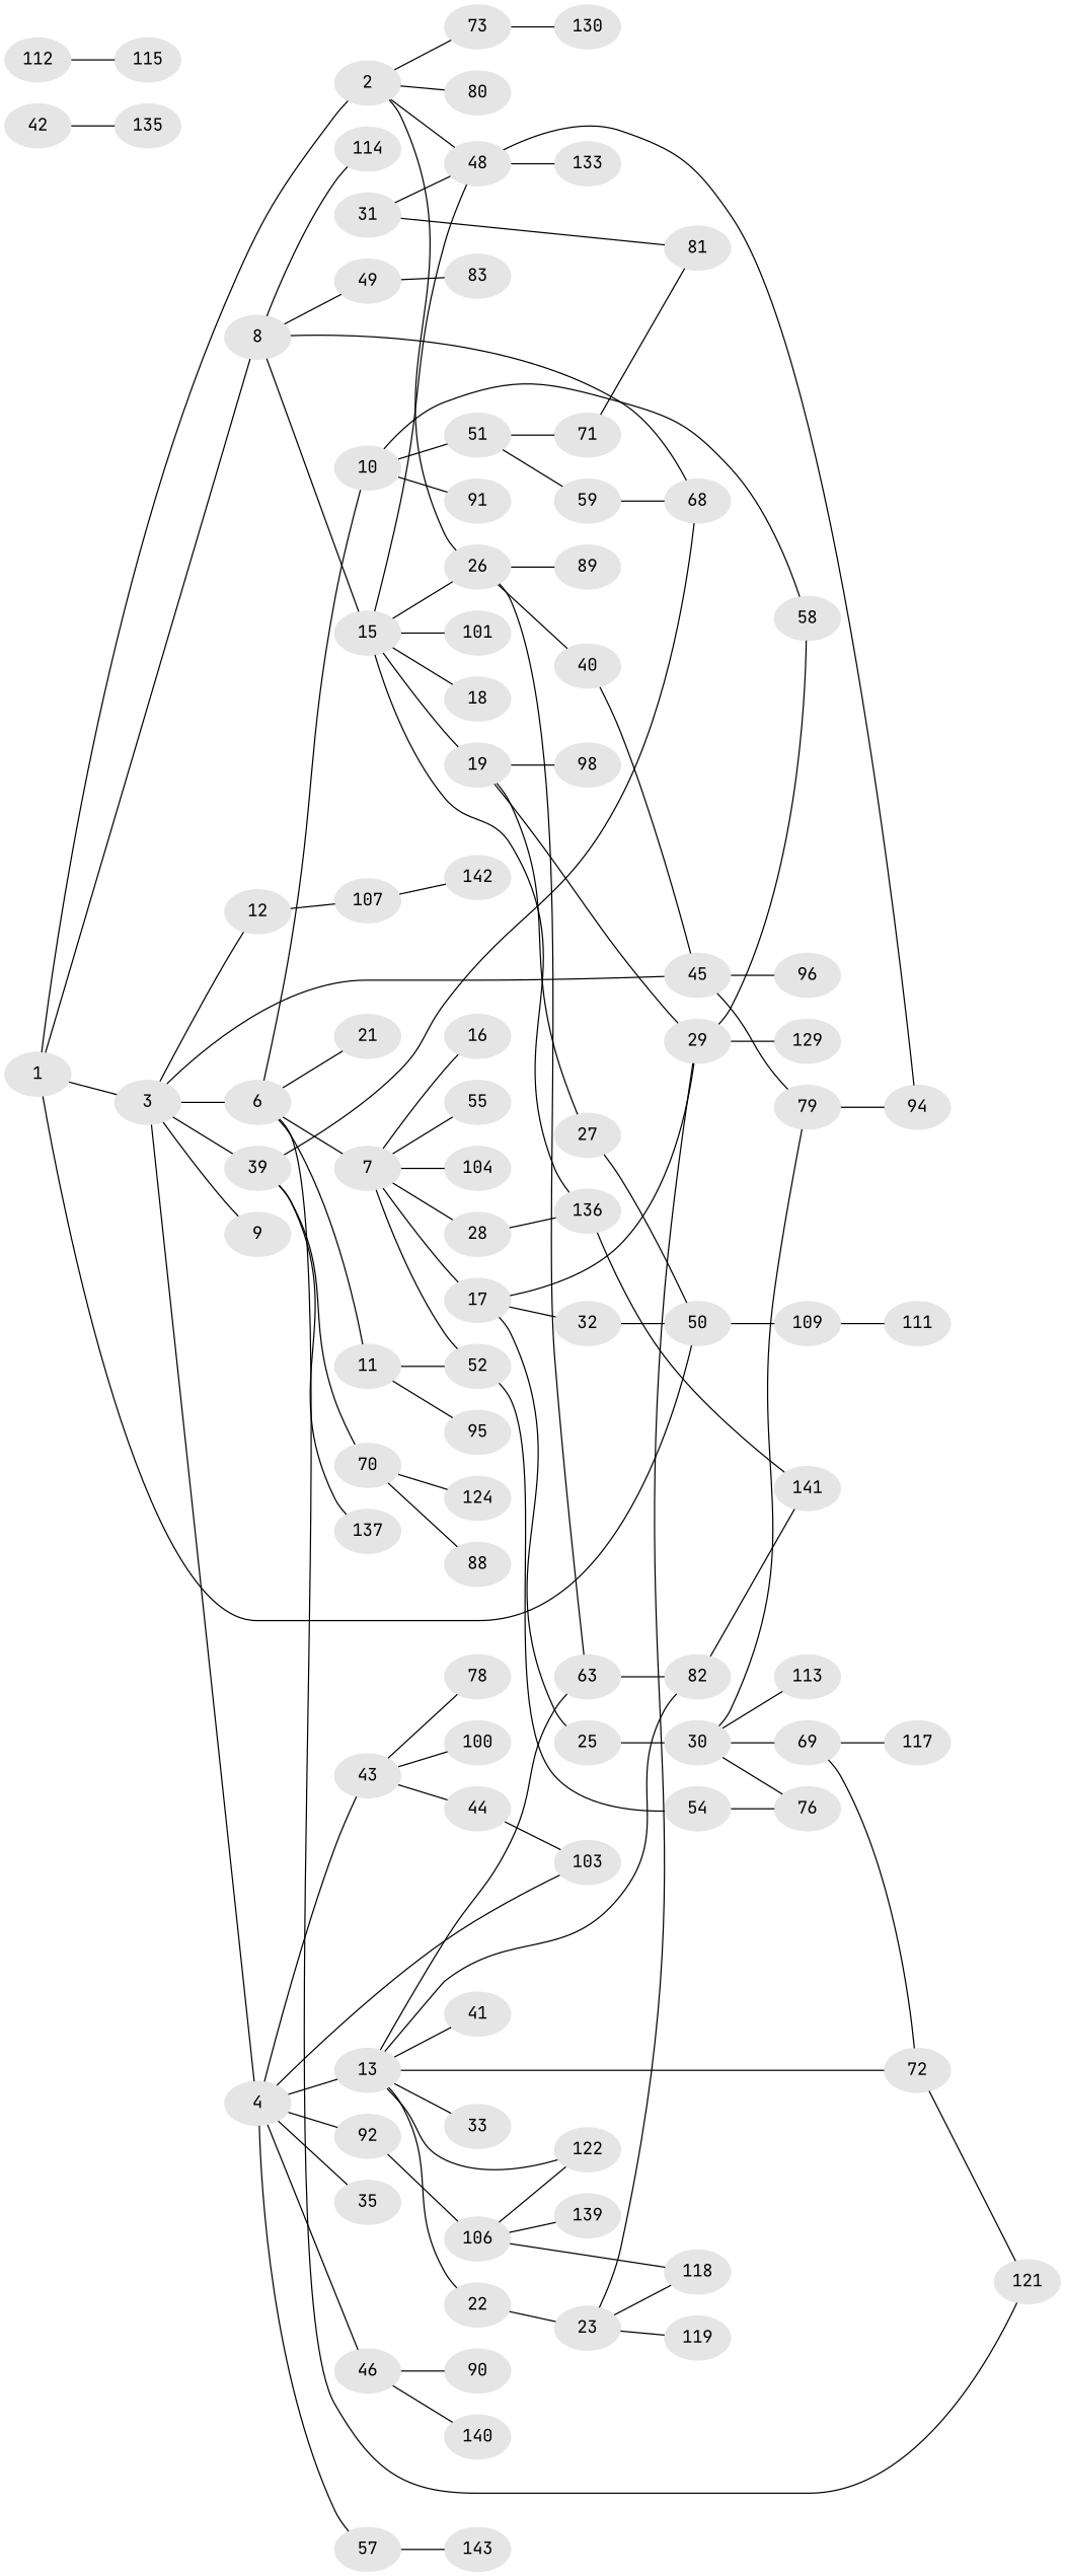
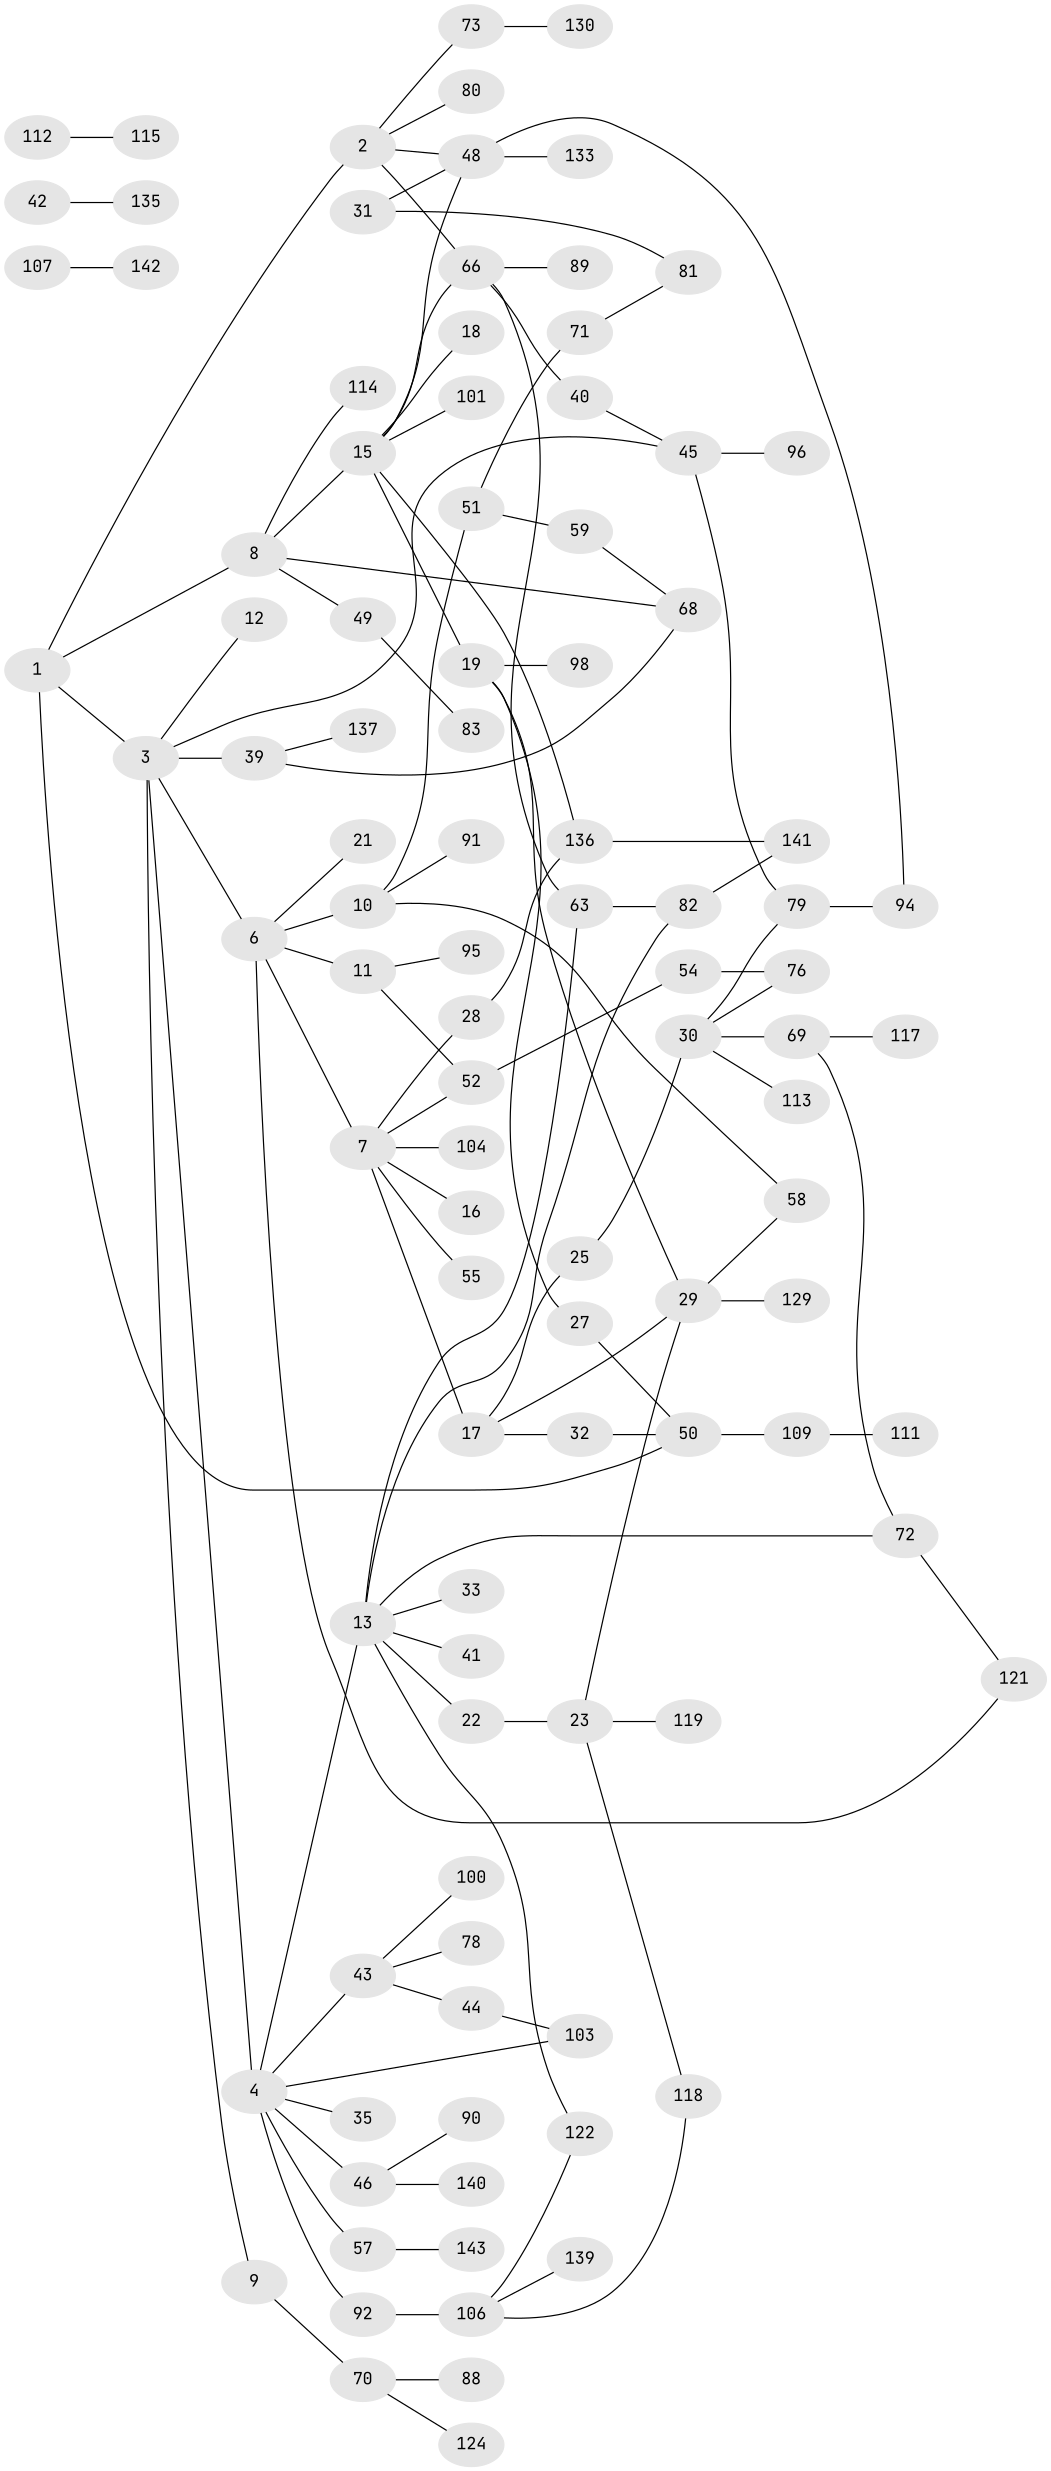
  graph {
    fontname="JetBrains Mono"
    rankdir=LR
    node [color=gray90 fontname="JetBrains Mono" style=filled]
    edge [fontname="JetBrains Mono"]
    2 [super="+86"]
-   26 [super="+84"]
+   26 [super="+84" label=66]
    48 [super="+53"]
    73
    80
    1
    3 [super="+37"]
    8 [super="+134"]
    50 [super="+60"]
    4 [super="+5"]
    6 [super="+20"]
    9
    12
    39 [super="+97"]
    45 [super="+61"]
    15 [super="+34"]
    49
    68
    114
    109
    63
    40
    89
    94
    133
    130
    13 [super="+128"]
    35
    43 [super="+67"]
    46 [super="+66"]
    57 [super="+131"]
    92 [super="+127"]
    103
    7 [super="+77"]
    10 [super="+56"]
    11 [super="+64"]
    21
    121
    107
    70 [super="+74"]
    137
    42 [super="+65"]
    135
    79 [super="+85"]
    96
    22
    33
    41
    72 [super="+75"]
    82 [super="+93"]
    122
    44
    78
    100
    90 [super="+126"]
    140
    143
    106 [super="+132"]
    16
    17 [super="+24"]
    28
    52 [super="+123"]
    55 [super="+108"]
    104
    51 [super="+110"]
    58 [super="+99"]
    91
    95
    25
    29 [super="+36"]
    32 [super="+125"]
    136 [super="+138"]
    54
    18
    19 [super="+38"]
    101
    83
    59 [super="+102"]
    71 [super="+87"]
    142
    23 [super="+116"]
    141
    31 [super="+62"]
    81 [super="+120"]
    27 [super="+105"]
    98
    30 [super="+47"]
    129
    118
    119
    69
    76
    113
    117
    88
    124
    111
    112
    115
    139
    2 -- 26
    2 -- 48
    2 -- 73
    2 -- 80
    26 -- 63
    26 -- 40
    26 -- 89
    48 -- 94
    48 -- 133
    73 -- 130
    1 -- 2
    1 -- 3
    1 -- 8
    1 -- 50
    3 -- 4
    3 -- 6
    3 -- 9
    3 -- 12
    3 -- 39
    3 -- 45
    8 -- 15
    8 -- 49
    8 -- 68
    8 -- 114
    50 -- 109
    4 -- 13
    4 -- 35
    4 -- 43
    4 -- 46
    4 -- 57
    4 -- 92
    4 -- 103
    6 -- 7
    6 -- 10
    6 -- 11
    6 -- 21
    6 -- 121
-   12 -- 107
    39 -- 68
-   39 -- 70
+   9 -- 70
    39 -- 137
    45 -- 79
    45 -- 96
    15 -- 26
    15 -- 48
    15 -- 136
    15 -- 18
    15 -- 19
    15 -- 101
    49 -- 83
    109 -- 111
    63 -- 82
    40 -- 45
    13 -- 63
    13 -- 22
    13 -- 33
    13 -- 41
    13 -- 72
    13 -- 82
    13 -- 122
    43 -- 44
    43 -- 78
    43 -- 100
    46 -- 90
    46 -- 140
    57 -- 143
    92 -- 106
    7 -- 16
    7 -- 17
    7 -- 28
    7 -- 52
    7 -- 55
    7 -- 104
    10 -- 51
    10 -- 58
    10 -- 91
    11 -- 52
    11 -- 95
    107 -- 142
    70 -- 88
    70 -- 124
    42 -- 135
    79 -- 94 [weight=2]
    22 -- 23
    72 -- 121
    82 -- 141
    44 -- 103
    106 -- 122
    106 -- 118
    106 -- 139
    17 -- 25
    17 -- 29
    17 -- 32
    28 -- 136
    52 -- 54
    51 -- 59
    51 -- 71
    25 -- 30
    29 -- 58
    29 -- 129
    32 -- 50
    136 -- 141
    54 -- 76
    19 -- 29
    19 -- 27
    19 -- 98
    59 -- 68
    71 -- 81
    23 -- 29
    23 -- 118
    23 -- 119
    31 -- 48
    31 -- 81
    27 -- 50
    30 -- 79
    30 -- 69
    30 -- 76
    30 -- 113
    69 -- 72
    69 -- 117
    112 -- 115
  }
